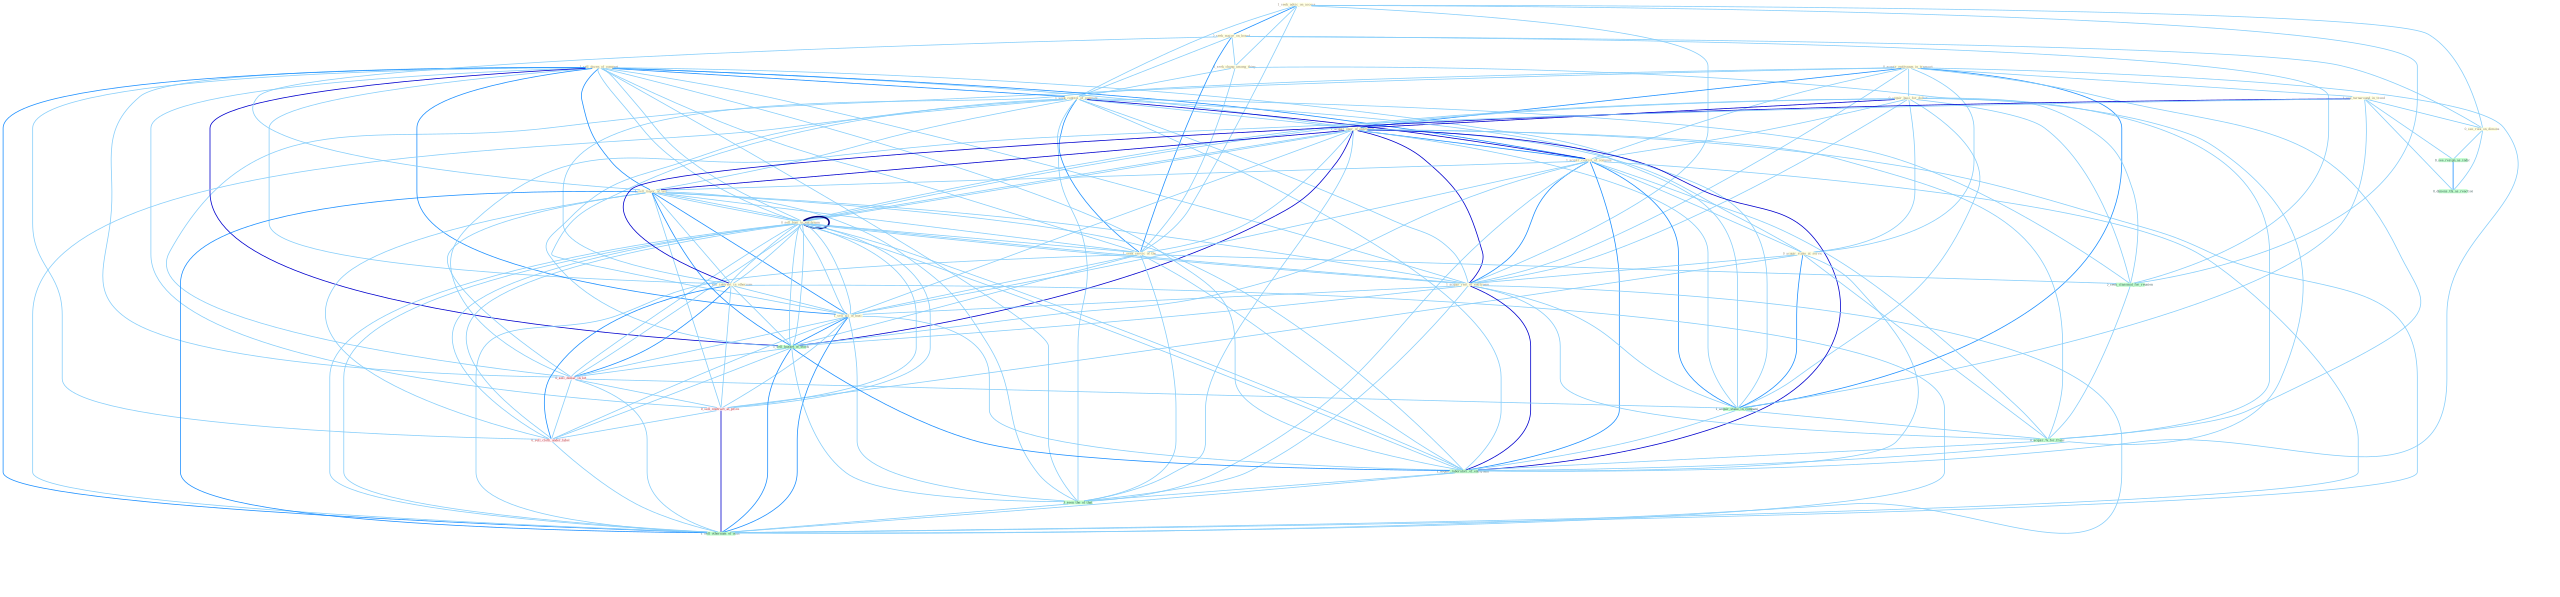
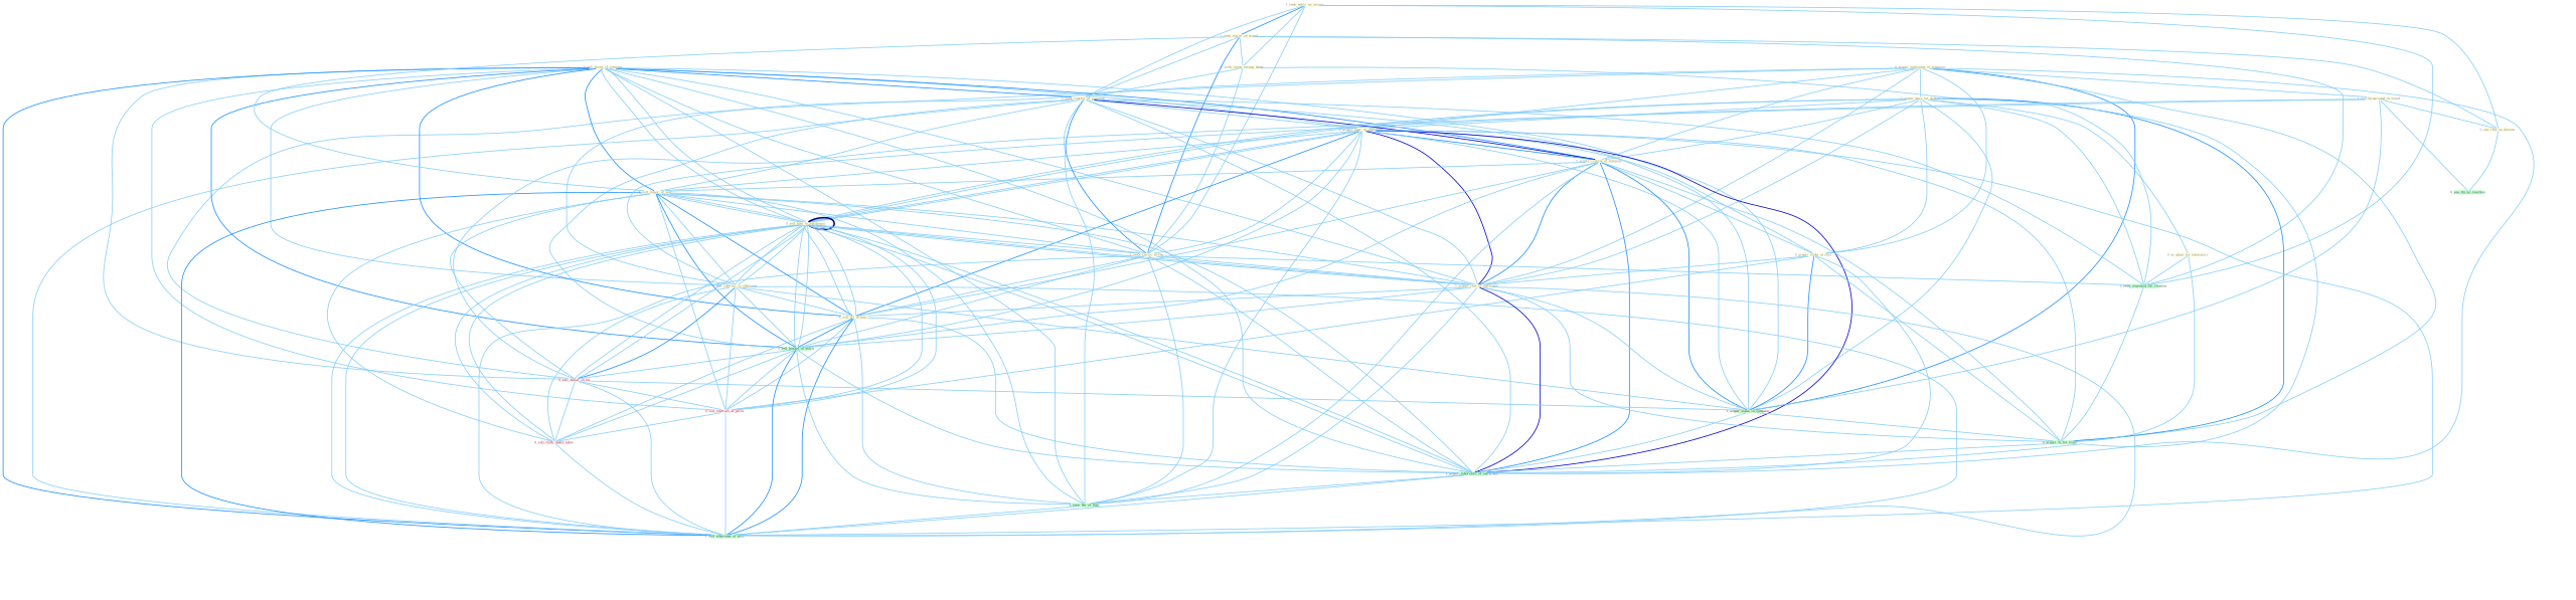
  graph {
    node [color="#ffffe0" fixedsize=true fontcolor="#8b7d6b" fontsize=4 shape=polygon style=filled]
    edge [color="#87cefa" w=1]
    "1_seek_advic_on_access " [height=.06 width=.5]
    "0_acquir_entitynam_in_transact " [height=.06 width=.5]
    "1_sell_dozen_of_compani " [height=.06 width=.5]
    "0_seek_major_on_board " [height=.06 width=.5]
    "0_seek_chang_among_thing " [height=.06 width=.5]
    "0_acquir_busi_for_dollar " [height=.06 width=.5]
    "1_seek_control_of_compani " [height=.06 width=.5]
    "1_acquir_oper_of_entitynam " [height=.06 width=.5]
    "1_acquir_control_of_compani " [height=.06 width=.5]
    "1_seek_servic_of_the " [height=.06 width=.5]
    "1_sell_major_of_unit " [height=.06 width=.5]
    "0_sell_busi_to_entitynam " [height=.06 width=.5]
+   "0_us_plant_for_laboratori " [height=.06 width=.5]
    "1_see_turnaround_in_trend " [height=.06 width=.5]
-   "0_acquir_stake_at_cost " [height=.06 width=.5 label="0_acquir_stake_at_servic"]
+   "0_acquir_stake_at_cost " [height=.06 width=.5]
    "1_sell_interest_in_othernum " [height=.06 width=.5]
    "1_acquir_rest_of_entitynam " [height=.06 width=.5]
    "1_sell_all_of_busi " [height=.06 width=.5]
    "0_see_risk_on_dimens " [height=.06 width=.5]
    "0_sell_dollar_in_lot " [color="#fff0f5" fontcolor="#b22222" height=.06 width=.5]
    "0_sell_contract_at_price " [color="#fff0f5" fontcolor="#b22222" height=.06 width=.5]
    "0_sell_cloth_under_label " [color="#fff0f5" fontcolor="#b22222" height=.06 width=.5]
    "0_seek_classmat_for_reunion " [color="#BDFCC9" fontcolor="#2f4f4f" height=.06 width=.5]
-   "1_acquir_stake_in_compani " [color="#BDFCC9" fontcolor="#2f4f4f" height=.06 width=.5]
+   "1_acquir_stake_in_compani " [color="#BDFCC9" fontcolor="#b22222" height=.06 width=.5]
    "0_acquir_%_for_franc " [color="#BDFCC9" fontcolor="#2f4f4f" height=.06 width=.5]
    "1_acquir_laboratori_of_entitynam " [color="#BDFCC9" fontcolor="#2f4f4f" height=.06 width=.5]
    "1_sell_basket_of_stock " [color="#BDFCC9" fontcolor="#2f4f4f" height=.06 width=.5]
-   "1_seen_the_of_that " [color="#BDFCC9" fontcolor="#2f4f4f" height=.06 width=.5 label="3_seen_the_of_that"]
+   "1_seen_the_of_that " [color="#BDFCC9" fontcolor="#2f4f4f" height=.06 width=.5]
    "1_sell_othernum_of_offic " [color="#BDFCC9" fontcolor="#2f4f4f" height=.06 width=.5]
-   "0_see_resign_as_indic " [color="#BDFCC9" fontcolor="#2f4f4f" height=.06 width=.5]
-   "0_see_thi_as_reaction " [color="#BDFCC9" fontcolor="#2f4f4f" height=.06 width=.5 label="0_dimens_thi_as_reaction"]
+   "0_see_thi_as_reaction " [color="#BDFCC9" fontcolor="#2f4f4f" height=.06 width=.5]
    subgraph sub_1 {
      "1_seek_advic_on_access "
      "0_acquir_entitynam_in_transact "
      "1_sell_dozen_of_compani "
      "0_seek_major_on_board "
      "0_seek_chang_among_thing "
      "0_acquir_busi_for_dollar "
      "1_seek_control_of_compani "
      "1_acquir_oper_of_entitynam "
      "1_acquir_control_of_compani "
      "1_seek_servic_of_the "
      "1_sell_major_of_unit "
      "0_sell_busi_to_entitynam "
+     "0_us_plant_for_laboratori "
      "1_see_turnaround_in_trend "
      "0_acquir_stake_at_cost "
      "1_sell_interest_in_othernum "
      "1_acquir_rest_of_entitynam "
      "1_sell_all_of_busi "
      "0_see_risk_on_dimens "
    }
    subgraph sub_2 {
      "0_sell_dollar_in_lot "
      "0_sell_contract_at_price "
      "0_sell_cloth_under_label "
    }
    "1_seek_advic_on_access " -- "0_seek_major_on_board " [color="#1e90ff" w=2]
    "1_seek_advic_on_access " -- "0_seek_chang_among_thing "
    "1_seek_advic_on_access " -- "1_seek_control_of_compani "
    "1_seek_advic_on_access " -- "1_seek_servic_of_the "
    "1_seek_advic_on_access " -- "0_see_risk_on_dimens "
    "1_seek_advic_on_access " -- "0_seek_classmat_for_reunion "
    "0_acquir_entitynam_in_transact " -- "0_acquir_busi_for_dollar "
-   "0_acquir_entitynam_in_transact " -- "1_acquir_oper_of_entitynam " [color="#1e90ff"]
+   "0_acquir_entitynam_in_transact " -- "1_acquir_oper_of_entitynam "
    "0_acquir_entitynam_in_transact " -- "1_acquir_control_of_compani "
    "0_acquir_entitynam_in_transact " -- "1_see_turnaround_in_trend "
    "0_acquir_entitynam_in_transact " -- "0_acquir_stake_at_cost "
    "0_acquir_entitynam_in_transact " -- "1_sell_interest_in_othernum "
    "0_acquir_entitynam_in_transact " -- "1_acquir_rest_of_entitynam "
    "0_acquir_entitynam_in_transact " -- "0_sell_dollar_in_lot "
    "0_acquir_entitynam_in_transact " -- "1_acquir_stake_in_compani " [color="#1e90ff" w=2]
    "0_acquir_entitynam_in_transact " -- "0_acquir_%_for_franc "
    "0_acquir_entitynam_in_transact " -- "1_acquir_laboratori_of_entitynam "
    "1_sell_dozen_of_compani " -- "1_seek_control_of_compani " [color="#1e90ff" w=2]
    "1_sell_dozen_of_compani " -- "1_acquir_oper_of_entitynam "
    "1_sell_dozen_of_compani " -- "1_acquir_control_of_compani " [color="#1e90ff" w=2]
    "1_sell_dozen_of_compani " -- "1_seek_servic_of_the "
    "1_sell_dozen_of_compani " -- "1_sell_major_of_unit " [color="#1e90ff" w=2]
    "1_sell_dozen_of_compani " -- "0_sell_busi_to_entitynam "
    "1_sell_dozen_of_compani " -- "0_sell_busi_to_entitynam "
    "1_sell_dozen_of_compani " -- "1_sell_interest_in_othernum "
    "1_sell_dozen_of_compani " -- "1_acquir_rest_of_entitynam "
    "1_sell_dozen_of_compani " -- "1_sell_all_of_busi " [color="#1e90ff" w=2]
    "1_sell_dozen_of_compani " -- "0_sell_dollar_in_lot "
    "1_sell_dozen_of_compani " -- "0_sell_contract_at_price "
-   "1_sell_dozen_of_compani " -- "0_sell_cloth_under_label "
    "1_sell_dozen_of_compani " -- "1_acquir_stake_in_compani "
    "1_sell_dozen_of_compani " -- "1_acquir_laboratori_of_entitynam "
-   "1_sell_dozen_of_compani " -- "1_sell_basket_of_stock " [color="#0000cd" w=2]
+   "1_sell_dozen_of_compani " -- "1_sell_basket_of_stock " [color="#1e90ff" w=2]
    "1_sell_dozen_of_compani " -- "1_seen_the_of_that "
    "1_sell_dozen_of_compani " -- "1_sell_othernum_of_offic " [color="#1e90ff" w=2]
    "0_seek_major_on_board " -- "0_seek_chang_among_thing "
    "0_seek_major_on_board " -- "1_seek_control_of_compani "
    "0_seek_major_on_board " -- "1_seek_servic_of_the " [color="#1e90ff"]
    "0_seek_major_on_board " -- "1_sell_major_of_unit "
    "0_seek_major_on_board " -- "0_see_risk_on_dimens "
    "0_seek_major_on_board " -- "0_seek_classmat_for_reunion "
    "0_seek_chang_among_thing " -- "1_seek_control_of_compani "
    "0_seek_chang_among_thing " -- "1_seek_servic_of_the "
    "0_seek_chang_among_thing " -- "0_seek_classmat_for_reunion "
-   "0_acquir_busi_for_dollar " -- "1_acquir_oper_of_entitynam " [color="#0000cd"]
+   "0_acquir_busi_for_dollar " -- "1_acquir_oper_of_entitynam "
    "0_acquir_busi_for_dollar " -- "1_acquir_control_of_compani "
    "0_acquir_busi_for_dollar " -- "0_sell_busi_to_entitynam "
    "0_acquir_busi_for_dollar " -- "0_sell_busi_to_entitynam "
+   "0_acquir_busi_for_dollar " -- "0_us_plant_for_laboratori "
    "0_acquir_busi_for_dollar " -- "0_acquir_stake_at_cost "
    "0_acquir_busi_for_dollar " -- "1_acquir_rest_of_entitynam "
    "0_acquir_busi_for_dollar " -- "0_seek_classmat_for_reunion "
    "0_acquir_busi_for_dollar " -- "1_acquir_stake_in_compani "
-   "0_acquir_busi_for_dollar " -- "0_acquir_%_for_franc " [w=2]
+   "0_acquir_busi_for_dollar " -- "0_acquir_%_for_franc " [color="#1e90ff" w=2]
    "0_acquir_busi_for_dollar " -- "1_acquir_laboratori_of_entitynam "
    "1_seek_control_of_compani " -- "1_acquir_oper_of_entitynam "
    "1_seek_control_of_compani " -- "1_acquir_control_of_compani " [color="#0000cd" w=3]
    "1_seek_control_of_compani " -- "1_seek_servic_of_the " [color="#1e90ff" w=2]
    "1_seek_control_of_compani " -- "1_sell_major_of_unit "
    "1_seek_control_of_compani " -- "1_acquir_rest_of_entitynam "
-   "1_seek_control_of_compani " -- "1_sell_all_of_busi "
    "1_seek_control_of_compani " -- "0_seek_classmat_for_reunion "
    "1_seek_control_of_compani " -- "1_acquir_stake_in_compani "
    "1_seek_control_of_compani " -- "1_acquir_laboratori_of_entitynam "
    "1_seek_control_of_compani " -- "1_sell_basket_of_stock "
    "1_seek_control_of_compani " -- "1_seen_the_of_that "
    "1_seek_control_of_compani " -- "1_sell_othernum_of_offic "
    "1_acquir_oper_of_entitynam " -- "1_acquir_control_of_compani " [color="#1e90ff" w=2]
    "1_acquir_oper_of_entitynam " -- "1_seek_servic_of_the "
-   "1_acquir_oper_of_entitynam " -- "1_sell_major_of_unit " [color="#0000cd"]
+   "1_acquir_oper_of_entitynam " -- "1_sell_major_of_unit "
    "1_acquir_oper_of_entitynam " -- "0_sell_busi_to_entitynam "
    "1_acquir_oper_of_entitynam " -- "0_sell_busi_to_entitynam "
    "1_acquir_oper_of_entitynam " -- "0_acquir_stake_at_cost "
    "1_acquir_oper_of_entitynam " -- "1_acquir_rest_of_entitynam " [color="#0000cd" w=3]
-   "1_acquir_oper_of_entitynam " -- "1_sell_all_of_busi "
+   "1_acquir_oper_of_entitynam " -- "1_sell_all_of_busi " [color="#1e90ff"]
    "1_acquir_oper_of_entitynam " -- "1_acquir_stake_in_compani "
    "1_acquir_oper_of_entitynam " -- "0_acquir_%_for_franc "
    "1_acquir_oper_of_entitynam " -- "1_acquir_laboratori_of_entitynam " [color="#0000cd" w=3]
-   "1_acquir_oper_of_entitynam " -- "1_sell_basket_of_stock " [color="#0000cd"]
+   "1_acquir_oper_of_entitynam " -- "1_sell_basket_of_stock "
    "1_acquir_oper_of_entitynam " -- "1_seen_the_of_that "
    "1_acquir_oper_of_entitynam " -- "1_sell_othernum_of_offic "
    "1_acquir_control_of_compani " -- "1_sell_major_of_unit "
    "1_acquir_control_of_compani " -- "0_acquir_stake_at_cost "
    "1_acquir_control_of_compani " -- "1_acquir_rest_of_entitynam " [color="#1e90ff" w=2]
    "1_acquir_control_of_compani " -- "1_sell_all_of_busi "
    "1_acquir_control_of_compani " -- "1_acquir_stake_in_compani " [color="#1e90ff" w=2]
    "1_acquir_control_of_compani " -- "0_acquir_%_for_franc "
    "1_acquir_control_of_compani " -- "1_acquir_laboratori_of_entitynam " [color="#1e90ff" w=2]
    "1_acquir_control_of_compani " -- "1_sell_basket_of_stock "
    "1_acquir_control_of_compani " -- "1_seen_the_of_that "
-   "1_acquir_control_of_compani " -- "1_sell_othernum_of_offic "
    "1_seek_servic_of_the " -- "1_sell_major_of_unit "
-   "1_seek_advic_on_access " -- "1_acquir_rest_of_entitynam "
+   "1_seek_servic_of_the " -- "1_acquir_rest_of_entitynam "
    "1_seek_servic_of_the " -- "1_sell_all_of_busi "
    "1_seek_servic_of_the " -- "0_seek_classmat_for_reunion "
    "1_seek_servic_of_the " -- "1_acquir_laboratori_of_entitynam "
    "1_seek_servic_of_the " -- "1_sell_basket_of_stock "
    "1_seek_servic_of_the " -- "1_seen_the_of_that "
    "1_seek_servic_of_the " -- "1_sell_othernum_of_offic "
    "1_sell_major_of_unit " -- "0_sell_busi_to_entitynam "
    "1_sell_major_of_unit " -- "0_sell_busi_to_entitynam "
    "1_sell_major_of_unit " -- "1_sell_interest_in_othernum "
    "1_sell_major_of_unit " -- "1_acquir_rest_of_entitynam "
    "1_sell_major_of_unit " -- "1_sell_all_of_busi " [color="#1e90ff" w=2]
    "1_sell_major_of_unit " -- "0_sell_dollar_in_lot "
    "1_sell_major_of_unit " -- "0_sell_contract_at_price "
    "1_sell_major_of_unit " -- "0_sell_cloth_under_label "
    "1_sell_major_of_unit " -- "1_acquir_laboratori_of_entitynam "
    "1_sell_major_of_unit " -- "1_sell_basket_of_stock " [color="#1e90ff" w=2]
    "1_sell_major_of_unit " -- "1_seen_the_of_that "
    "1_sell_major_of_unit " -- "1_sell_othernum_of_offic " [color="#1e90ff" w=2]
    "0_sell_busi_to_entitynam " -- "1_seek_servic_of_the "
    "0_sell_busi_to_entitynam " -- "0_sell_busi_to_entitynam " [color="#000080" style=bold w=4]
    "0_sell_busi_to_entitynam " -- "1_sell_interest_in_othernum "
    "0_sell_busi_to_entitynam " -- "1_acquir_rest_of_entitynam "
    "0_sell_busi_to_entitynam " -- "1_acquir_rest_of_entitynam "
    "0_sell_busi_to_entitynam " -- "1_sell_all_of_busi "
    "0_sell_busi_to_entitynam " -- "1_sell_all_of_busi "
    "0_sell_busi_to_entitynam " -- "0_sell_dollar_in_lot "
    "0_sell_busi_to_entitynam " -- "0_sell_dollar_in_lot "
    "0_sell_busi_to_entitynam " -- "0_sell_contract_at_price "
    "0_sell_busi_to_entitynam " -- "0_sell_contract_at_price "
    "0_sell_busi_to_entitynam " -- "0_sell_cloth_under_label "
    "0_sell_busi_to_entitynam " -- "0_sell_cloth_under_label "
    "0_sell_busi_to_entitynam " -- "1_acquir_laboratori_of_entitynam "
    "0_sell_busi_to_entitynam " -- "1_acquir_laboratori_of_entitynam "
    "0_sell_busi_to_entitynam " -- "1_sell_basket_of_stock "
    "0_sell_busi_to_entitynam " -- "1_sell_basket_of_stock "
    "0_sell_busi_to_entitynam " -- "1_sell_othernum_of_offic "
    "0_sell_busi_to_entitynam " -- "1_sell_othernum_of_offic "
-   "1_see_turnaround_in_trend " -- "1_sell_interest_in_othernum " [color="#0000cd"]
+   "0_us_plant_for_laboratori " -- "0_seek_classmat_for_reunion "
+   "0_us_plant_for_laboratori " -- "0_acquir_%_for_franc "
+   "1_see_turnaround_in_trend " -- "1_sell_interest_in_othernum "
    "1_see_turnaround_in_trend " -- "0_see_risk_on_dimens "
    "1_see_turnaround_in_trend " -- "0_sell_dollar_in_lot "
    "1_see_turnaround_in_trend " -- "1_acquir_stake_in_compani "
-   "1_see_turnaround_in_trend " -- "0_see_resign_as_indic "
    "1_see_turnaround_in_trend " -- "0_see_thi_as_reaction "
    "0_acquir_stake_at_cost " -- "1_acquir_rest_of_entitynam "
    "0_acquir_stake_at_cost " -- "0_sell_contract_at_price "
    "0_acquir_stake_at_cost " -- "1_acquir_stake_in_compani " [color="#1e90ff" w=2]
    "0_acquir_stake_at_cost " -- "0_acquir_%_for_franc "
    "0_acquir_stake_at_cost " -- "1_acquir_laboratori_of_entitynam "
    "1_sell_interest_in_othernum " -- "0_sell_busi_to_entitynam "
    "1_sell_interest_in_othernum " -- "1_sell_all_of_busi "
    "1_sell_interest_in_othernum " -- "0_sell_dollar_in_lot " [color="#1e90ff" w=2]
    "1_sell_interest_in_othernum " -- "0_sell_contract_at_price "
-   "1_sell_interest_in_othernum " -- "0_sell_cloth_under_label " [color="#1e90ff"]
+   "1_sell_interest_in_othernum " -- "0_sell_cloth_under_label "
+   "1_sell_interest_in_othernum " -- "1_acquir_stake_in_compani "
    "1_sell_interest_in_othernum " -- "1_sell_basket_of_stock "
    "1_sell_interest_in_othernum " -- "1_sell_othernum_of_offic "
    "1_acquir_rest_of_entitynam " -- "1_sell_all_of_busi "
    "1_acquir_rest_of_entitynam " -- "1_acquir_stake_in_compani "
    "1_acquir_rest_of_entitynam " -- "0_acquir_%_for_franc "
    "1_acquir_rest_of_entitynam " -- "1_acquir_laboratori_of_entitynam " [color="#0000cd" w=3]
    "1_acquir_rest_of_entitynam " -- "1_sell_basket_of_stock "
    "1_acquir_rest_of_entitynam " -- "1_seen_the_of_that "
    "1_acquir_rest_of_entitynam " -- "1_sell_othernum_of_offic "
-   "1_sell_all_of_busi " -- "0_sell_dollar_in_lot "
    "1_sell_all_of_busi " -- "0_sell_contract_at_price "
    "1_sell_all_of_busi " -- "0_sell_cloth_under_label "
    "1_sell_all_of_busi " -- "1_acquir_laboratori_of_entitynam "
    "1_sell_all_of_busi " -- "1_sell_basket_of_stock " [color="#1e90ff" w=2]
    "1_sell_all_of_busi " -- "1_seen_the_of_that "
    "1_sell_all_of_busi " -- "1_sell_othernum_of_offic " [color="#1e90ff" w=2]
-   "0_see_risk_on_dimens " -- "0_see_resign_as_indic "
    "0_see_risk_on_dimens " -- "0_see_thi_as_reaction "
    "0_sell_dollar_in_lot " -- "0_sell_contract_at_price "
    "0_sell_dollar_in_lot " -- "0_sell_cloth_under_label "
    "0_sell_dollar_in_lot " -- "1_acquir_stake_in_compani "
    "0_sell_dollar_in_lot " -- "1_sell_othernum_of_offic "
    "0_sell_contract_at_price " -- "0_sell_cloth_under_label "
-   "0_sell_contract_at_price " -- "1_sell_othernum_of_offic " [color="#0000cd"]
+   "0_sell_contract_at_price " -- "1_sell_othernum_of_offic "
    "0_sell_cloth_under_label " -- "1_sell_othernum_of_offic "
    "0_seek_classmat_for_reunion " -- "0_acquir_%_for_franc "
    "1_acquir_stake_in_compani " -- "0_acquir_%_for_franc "
    "1_acquir_stake_in_compani " -- "1_acquir_laboratori_of_entitynam "
    "0_acquir_%_for_franc " -- "1_acquir_laboratori_of_entitynam "
    "1_acquir_laboratori_of_entitynam " -- "1_seen_the_of_that "
    "1_acquir_laboratori_of_entitynam " -- "1_sell_othernum_of_offic "
    "1_sell_basket_of_stock " -- "0_sell_dollar_in_lot "
+   "1_sell_basket_of_stock " -- "0_sell_contract_at_price "
    "1_sell_basket_of_stock " -- "0_sell_cloth_under_label "
-   "1_sell_basket_of_stock " -- "1_acquir_laboratori_of_entitynam " [color="#1e90ff"]
+   "1_sell_basket_of_stock " -- "1_acquir_laboratori_of_entitynam "
    "1_sell_basket_of_stock " -- "1_seen_the_of_that "
    "1_sell_basket_of_stock " -- "1_sell_othernum_of_offic " [color="#1e90ff" w=2]
    "1_seen_the_of_that " -- "1_sell_othernum_of_offic "
-   "0_see_resign_as_indic " -- "0_see_thi_as_reaction " [color="#1e90ff" w=2]
  }
